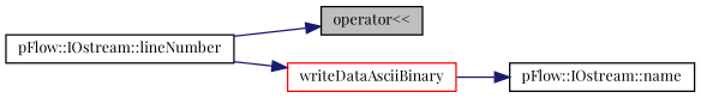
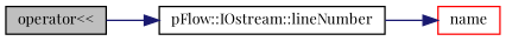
  digraph {
    fontname="Playfair Display"
    rankdir=LR
    node [color=black fillcolor=white fontname="Playfair Display" fontsize=10 shape=record style=filled]
    edge [color=midnightblue fontname="Playfair Display" fontsize=10 labelfontname=Helvetica labelfontsize=10 style=solid]
    n1 [fillcolor=grey75 fontcolor=black height=0.2 label="operator\<\<" width=0.4]
    n2 [height=0.2 label="pFlow::IOstream::lineNumber" width=0.4]
-   n3 [color=red height=0.2 label=writeDataAsciiBinary width=0.4]
-   n4 [height=0.2 label="pFlow::IOstream::name" width=0.4]
-   n2 -> n1
+   n3 [color=red height=0.2 label=name width=0.4]
+   n1 -> n2
    n2 -> n3
-   n3 -> n4
  }
